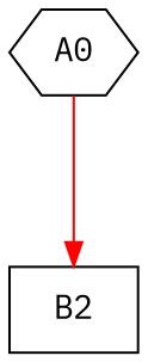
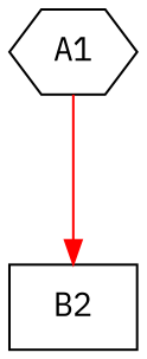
  digraph {
    mindist=1.0
    nodesep=0.6
    rankdir=TB
    ranksep=1.0
    root=Demo
    fontname="IBM Plex Mono"
    node [beamproc=beamA bpentry=false bpexit=false color=black cpu=0 fillcolor=white pattern=patternA style=filled fontname="IBM Plex Mono"]
-   A1 [flags="0x00000004" patentry=1 patexit=false prio=0 qty=1 shape=hexagon toffs=0 tvalid=0 type=flow vabs=false label=A0]
+   A1 [flags="0x00000004" patentry=1 patexit=false prio=0 qty=1 shape=hexagon toffs=0 tvalid=0 type=flow vabs=false]
    B2 [flags="0x00100007" patentry=false patexit=1 qhi=false qil=false qlo=true shape=rectangle tperiod=1000 type=block]
    A1 -> B2 [color=red type=defdst fontname="IBM Plex Mono"]
  }
